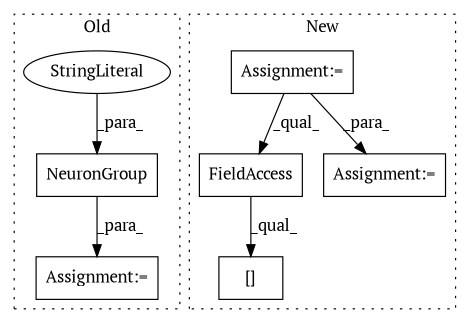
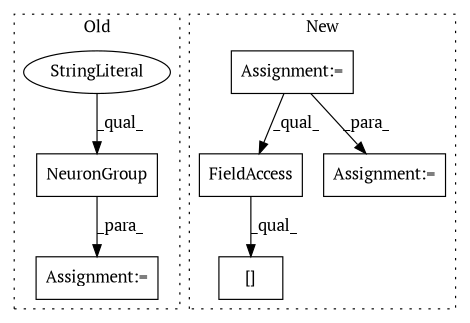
  digraph {
    fontname="PT Serif"
    node [a=7 fontname="PT Serif" l=1 shape=box]
    edge [fontname="PT Serif"]
    n1 [a=32 l="12,1" label=NeuronGroup s="2215,2614"]
    n2 [a=45 l=5 label=StringLiteral s=2590 shape=ellipse]
    n3 [label="Assignment:=" s=2214]
    n4 [a=2 l="23,1" label="[]" s="2665,2691"]
    n5 [a=22 l=22 label=FieldAccess s=2665]
    n6 [l=12 label="Assignment:=" s=1980]
    n7 [label="Assignment:=" s=2246]
    subgraph cluster_1 {
      label=Old
      style=dotted
      n1
      n2
      n3
    }
    subgraph cluster_2 {
      label=New
      style=dotted
      n4
      n5
      n6
      n7
    }
    n1 -> n3 [label=_para_]
-   n2 -> n1 [label=_para_]
+   n2 -> n1 [label=_qual_]
    n5 -> n4 [label=_qual_]
    n6 -> n5 [label=_qual_]
    n6 -> n7 [label=_para_]
  }
